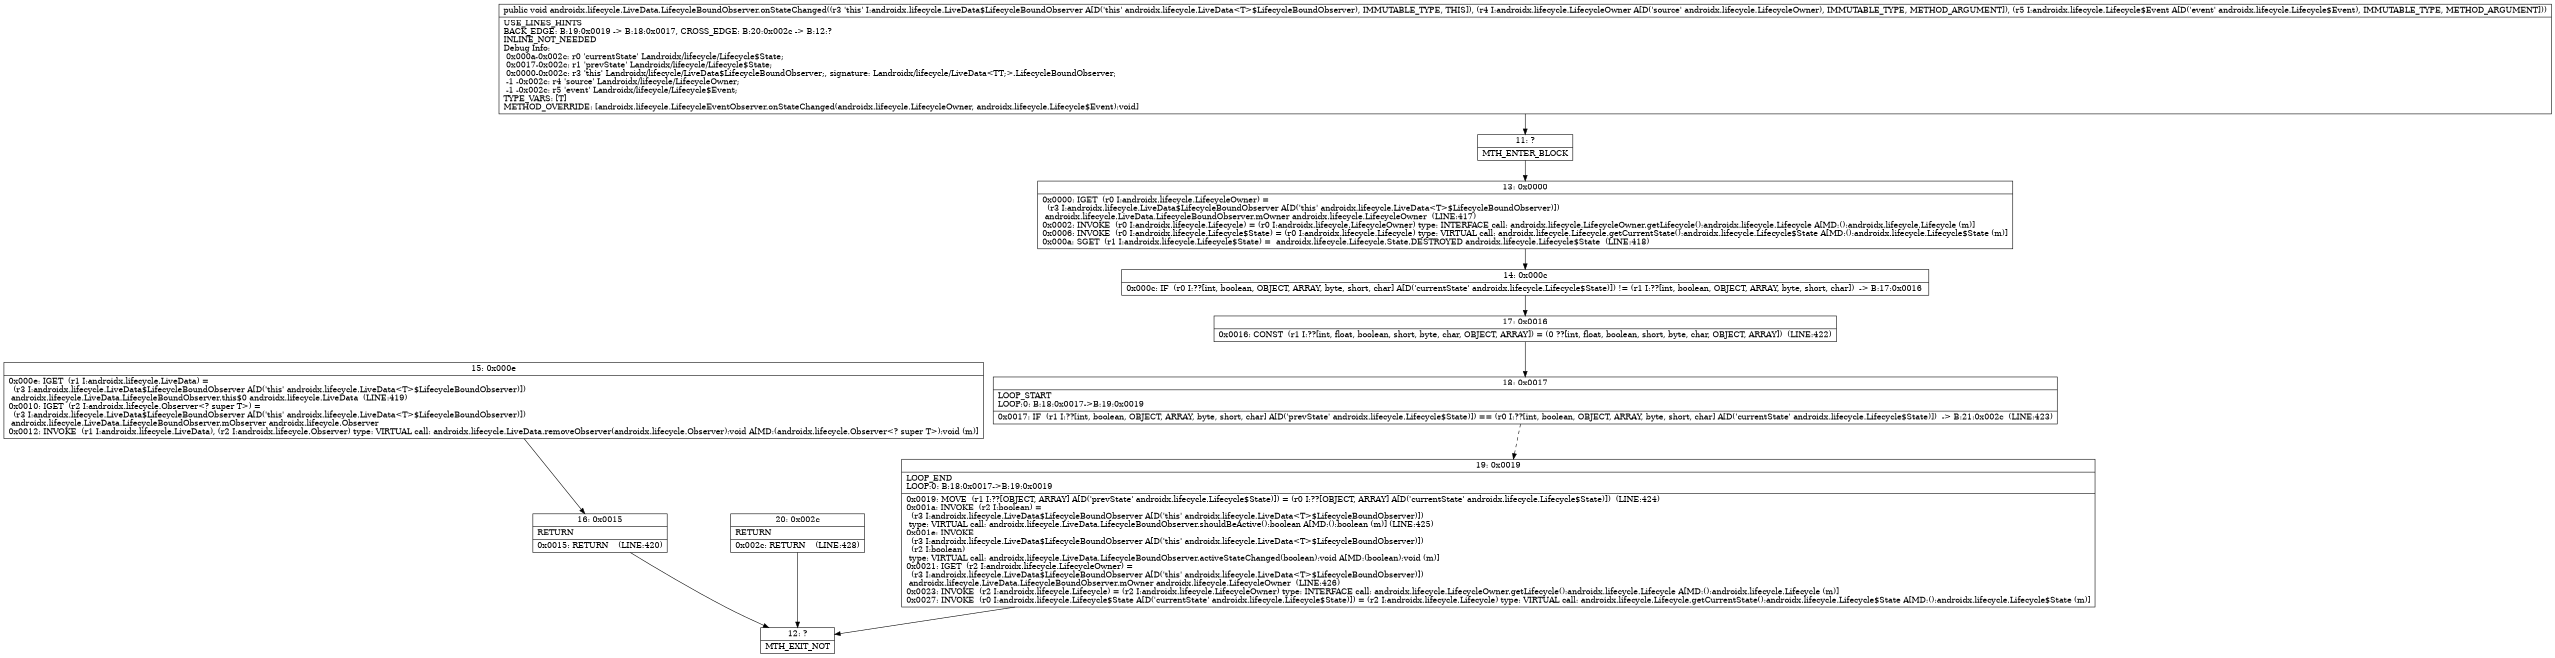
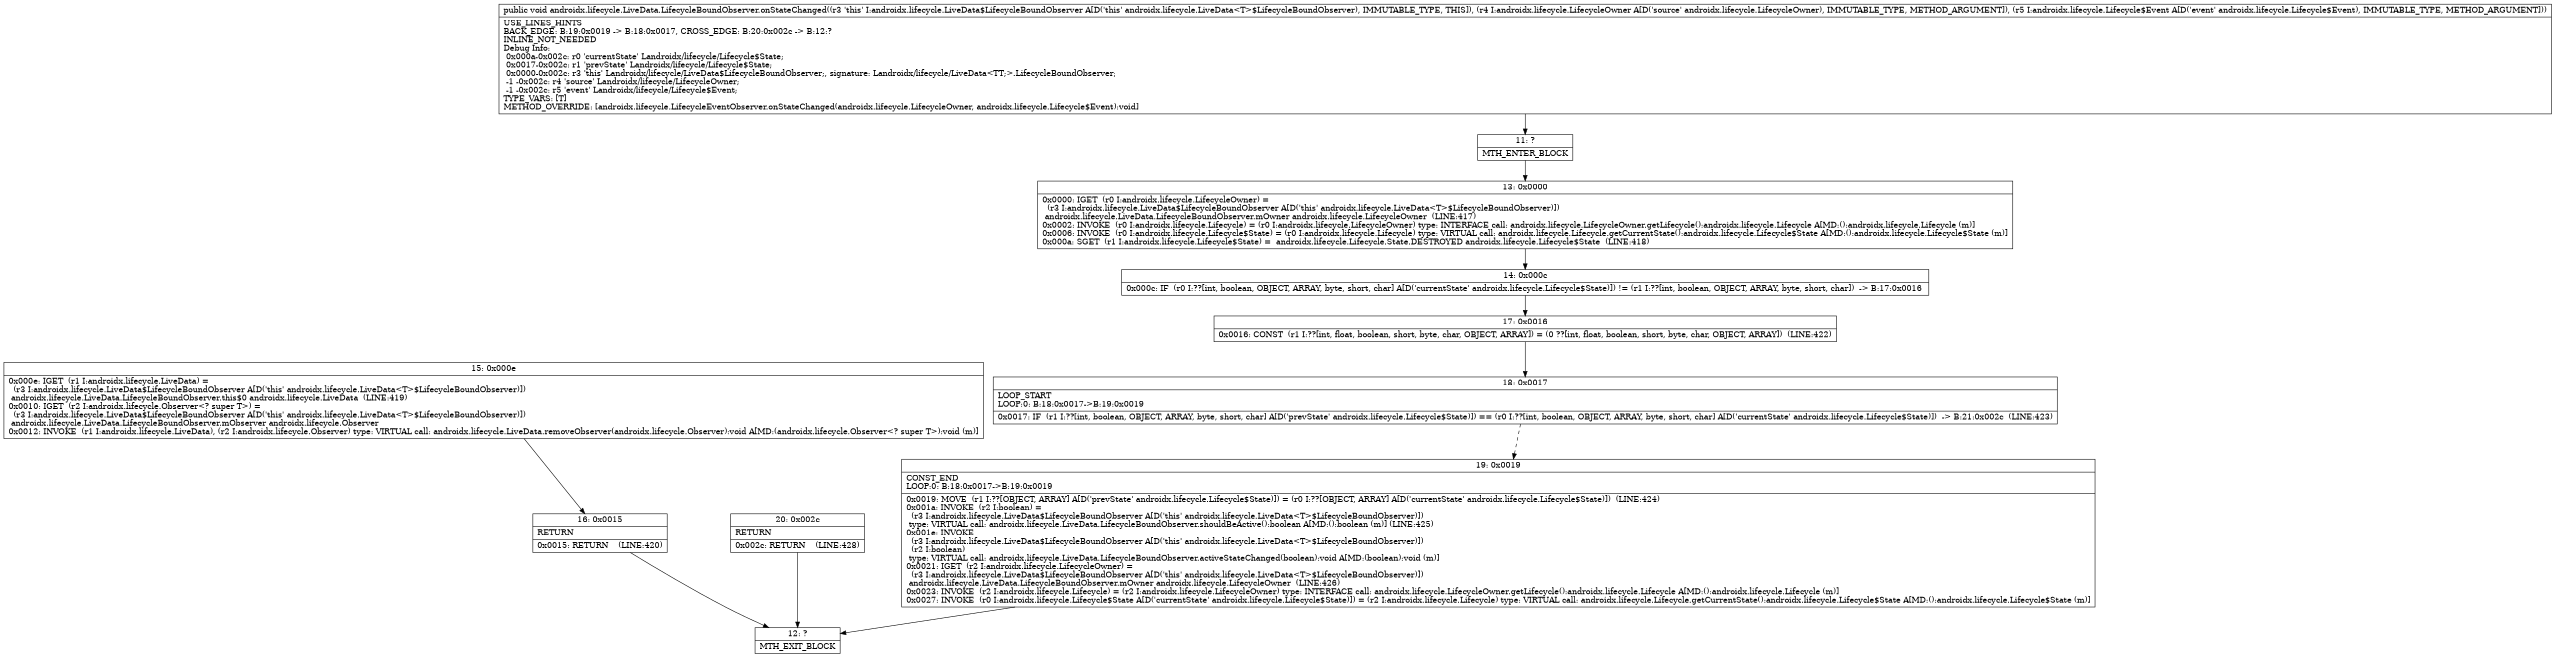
  digraph {
    node [shape=record]
    n1 [label="{11\:\ ?|MTH_ENTER_BLOCK\l}"]
    n2 [label="{13\:\ 0x0000|0x0000: IGET  (r0 I:androidx.lifecycle.LifecycleOwner) = \l  (r3 I:androidx.lifecycle.LiveData$LifecycleBoundObserver A[D('this' androidx.lifecycle.LiveData\<T\>$LifecycleBoundObserver)])\l androidx.lifecycle.LiveData.LifecycleBoundObserver.mOwner androidx.lifecycle.LifecycleOwner  (LINE:417)\l0x0002: INVOKE  (r0 I:androidx.lifecycle.Lifecycle) = (r0 I:androidx.lifecycle.LifecycleOwner) type: INTERFACE call: androidx.lifecycle.LifecycleOwner.getLifecycle():androidx.lifecycle.Lifecycle A[MD:():androidx.lifecycle.Lifecycle (m)]\l0x0006: INVOKE  (r0 I:androidx.lifecycle.Lifecycle$State) = (r0 I:androidx.lifecycle.Lifecycle) type: VIRTUAL call: androidx.lifecycle.Lifecycle.getCurrentState():androidx.lifecycle.Lifecycle$State A[MD:():androidx.lifecycle.Lifecycle$State (m)]\l0x000a: SGET  (r1 I:androidx.lifecycle.Lifecycle$State) =  androidx.lifecycle.Lifecycle.State.DESTROYED androidx.lifecycle.Lifecycle$State  (LINE:418)\l}"]
    n3 [label="{14\:\ 0x000c|0x000c: IF  (r0 I:??[int, boolean, OBJECT, ARRAY, byte, short, char] A[D('currentState' androidx.lifecycle.Lifecycle$State)]) != (r1 I:??[int, boolean, OBJECT, ARRAY, byte, short, char])  \-\> B:17:0x0016 \l}"]
    n4 [label="{17\:\ 0x0016|0x0016: CONST  (r1 I:??[int, float, boolean, short, byte, char, OBJECT, ARRAY]) = (0 ??[int, float, boolean, short, byte, char, OBJECT, ARRAY])  (LINE:422)\l}"]
    n5 [label="{15\:\ 0x000e|0x000e: IGET  (r1 I:androidx.lifecycle.LiveData) = \l  (r3 I:androidx.lifecycle.LiveData$LifecycleBoundObserver A[D('this' androidx.lifecycle.LiveData\<T\>$LifecycleBoundObserver)])\l androidx.lifecycle.LiveData.LifecycleBoundObserver.this$0 androidx.lifecycle.LiveData  (LINE:419)\l0x0010: IGET  (r2 I:androidx.lifecycle.Observer\<? super T\>) = \l  (r3 I:androidx.lifecycle.LiveData$LifecycleBoundObserver A[D('this' androidx.lifecycle.LiveData\<T\>$LifecycleBoundObserver)])\l androidx.lifecycle.LiveData.LifecycleBoundObserver.mObserver androidx.lifecycle.Observer \l0x0012: INVOKE  (r1 I:androidx.lifecycle.LiveData), (r2 I:androidx.lifecycle.Observer) type: VIRTUAL call: androidx.lifecycle.LiveData.removeObserver(androidx.lifecycle.Observer):void A[MD:(androidx.lifecycle.Observer\<? super T\>):void (m)]\l}"]
    n6 [label="{16\:\ 0x0015|RETURN\l|0x0015: RETURN    (LINE:420)\l}"]
    n7 [label="{18\:\ 0x0017|LOOP_START\lLOOP:0: B:18:0x0017\-\>B:19:0x0019\l|0x0017: IF  (r1 I:??[int, boolean, OBJECT, ARRAY, byte, short, char] A[D('prevState' androidx.lifecycle.Lifecycle$State)]) == (r0 I:??[int, boolean, OBJECT, ARRAY, byte, short, char] A[D('currentState' androidx.lifecycle.Lifecycle$State)])  \-\> B:21:0x002c  (LINE:423)\l}"]
-   n8 [label="{12\:\ ?|MTH_EXIT_NOT\l}"]
-   n9 [label="{19\:\ 0x0019|LOOP_END\lLOOP:0: B:18:0x0017\-\>B:19:0x0019\l|0x0019: MOVE  (r1 I:??[OBJECT, ARRAY] A[D('prevState' androidx.lifecycle.Lifecycle$State)]) = (r0 I:??[OBJECT, ARRAY] A[D('currentState' androidx.lifecycle.Lifecycle$State)])  (LINE:424)\l0x001a: INVOKE  (r2 I:boolean) = \l  (r3 I:androidx.lifecycle.LiveData$LifecycleBoundObserver A[D('this' androidx.lifecycle.LiveData\<T\>$LifecycleBoundObserver)])\l type: VIRTUAL call: androidx.lifecycle.LiveData.LifecycleBoundObserver.shouldBeActive():boolean A[MD:():boolean (m)] (LINE:425)\l0x001e: INVOKE  \l  (r3 I:androidx.lifecycle.LiveData$LifecycleBoundObserver A[D('this' androidx.lifecycle.LiveData\<T\>$LifecycleBoundObserver)])\l  (r2 I:boolean)\l type: VIRTUAL call: androidx.lifecycle.LiveData.LifecycleBoundObserver.activeStateChanged(boolean):void A[MD:(boolean):void (m)]\l0x0021: IGET  (r2 I:androidx.lifecycle.LifecycleOwner) = \l  (r3 I:androidx.lifecycle.LiveData$LifecycleBoundObserver A[D('this' androidx.lifecycle.LiveData\<T\>$LifecycleBoundObserver)])\l androidx.lifecycle.LiveData.LifecycleBoundObserver.mOwner androidx.lifecycle.LifecycleOwner  (LINE:426)\l0x0023: INVOKE  (r2 I:androidx.lifecycle.Lifecycle) = (r2 I:androidx.lifecycle.LifecycleOwner) type: INTERFACE call: androidx.lifecycle.LifecycleOwner.getLifecycle():androidx.lifecycle.Lifecycle A[MD:():androidx.lifecycle.Lifecycle (m)]\l0x0027: INVOKE  (r0 I:androidx.lifecycle.Lifecycle$State A[D('currentState' androidx.lifecycle.Lifecycle$State)]) = (r2 I:androidx.lifecycle.Lifecycle) type: VIRTUAL call: androidx.lifecycle.Lifecycle.getCurrentState():androidx.lifecycle.Lifecycle$State A[MD:():androidx.lifecycle.Lifecycle$State (m)]\l}"]
+   n8 [label="{12\:\ ?|MTH_EXIT_BLOCK\l}"]
+   n9 [label="{19\:\ 0x0019|CONST_END\lLOOP:0: B:18:0x0017\-\>B:19:0x0019\l|0x0019: MOVE  (r1 I:??[OBJECT, ARRAY] A[D('prevState' androidx.lifecycle.Lifecycle$State)]) = (r0 I:??[OBJECT, ARRAY] A[D('currentState' androidx.lifecycle.Lifecycle$State)])  (LINE:424)\l0x001a: INVOKE  (r2 I:boolean) = \l  (r3 I:androidx.lifecycle.LiveData$LifecycleBoundObserver A[D('this' androidx.lifecycle.LiveData\<T\>$LifecycleBoundObserver)])\l type: VIRTUAL call: androidx.lifecycle.LiveData.LifecycleBoundObserver.shouldBeActive():boolean A[MD:():boolean (m)] (LINE:425)\l0x001e: INVOKE  \l  (r3 I:androidx.lifecycle.LiveData$LifecycleBoundObserver A[D('this' androidx.lifecycle.LiveData\<T\>$LifecycleBoundObserver)])\l  (r2 I:boolean)\l type: VIRTUAL call: androidx.lifecycle.LiveData.LifecycleBoundObserver.activeStateChanged(boolean):void A[MD:(boolean):void (m)]\l0x0021: IGET  (r2 I:androidx.lifecycle.LifecycleOwner) = \l  (r3 I:androidx.lifecycle.LiveData$LifecycleBoundObserver A[D('this' androidx.lifecycle.LiveData\<T\>$LifecycleBoundObserver)])\l androidx.lifecycle.LiveData.LifecycleBoundObserver.mOwner androidx.lifecycle.LifecycleOwner  (LINE:426)\l0x0023: INVOKE  (r2 I:androidx.lifecycle.Lifecycle) = (r2 I:androidx.lifecycle.LifecycleOwner) type: INTERFACE call: androidx.lifecycle.LifecycleOwner.getLifecycle():androidx.lifecycle.Lifecycle A[MD:():androidx.lifecycle.Lifecycle (m)]\l0x0027: INVOKE  (r0 I:androidx.lifecycle.Lifecycle$State A[D('currentState' androidx.lifecycle.Lifecycle$State)]) = (r2 I:androidx.lifecycle.Lifecycle) type: VIRTUAL call: androidx.lifecycle.Lifecycle.getCurrentState():androidx.lifecycle.Lifecycle$State A[MD:():androidx.lifecycle.Lifecycle$State (m)]\l}"]
    n10 [label="{20\:\ 0x002c|RETURN\l|0x002c: RETURN    (LINE:428)\l}"]
    n11 [label="{public void androidx.lifecycle.LiveData.LifecycleBoundObserver.onStateChanged((r3 'this' I:androidx.lifecycle.LiveData$LifecycleBoundObserver A[D('this' androidx.lifecycle.LiveData\<T\>$LifecycleBoundObserver), IMMUTABLE_TYPE, THIS]), (r4 I:androidx.lifecycle.LifecycleOwner A[D('source' androidx.lifecycle.LifecycleOwner), IMMUTABLE_TYPE, METHOD_ARGUMENT]), (r5 I:androidx.lifecycle.Lifecycle$Event A[D('event' androidx.lifecycle.Lifecycle$Event), IMMUTABLE_TYPE, METHOD_ARGUMENT]))  | USE_LINES_HINTS\lBACK_EDGE: B:19:0x0019 \-\> B:18:0x0017, CROSS_EDGE: B:20:0x002c \-\> B:12:?\lINLINE_NOT_NEEDED\lDebug Info:\l  0x000a\-0x002c: r0 'currentState' Landroidx\/lifecycle\/Lifecycle$State;\l  0x0017\-0x002c: r1 'prevState' Landroidx\/lifecycle\/Lifecycle$State;\l  0x0000\-0x002c: r3 'this' Landroidx\/lifecycle\/LiveData$LifecycleBoundObserver;, signature: Landroidx\/lifecycle\/LiveData\<TT;\>.LifecycleBoundObserver;\l  \-1 \-0x002c: r4 'source' Landroidx\/lifecycle\/LifecycleOwner;\l  \-1 \-0x002c: r5 'event' Landroidx\/lifecycle\/Lifecycle$Event;\lTYPE_VARS: [T]\lMETHOD_OVERRIDE: [androidx.lifecycle.LifecycleEventObserver.onStateChanged(androidx.lifecycle.LifecycleOwner, androidx.lifecycle.Lifecycle$Event):void]\l}"]
    n1 -> n2
    n2 -> n3
    n3 -> n4
    n4 -> n7
    n5 -> n6
    n6 -> n8
    n7 -> n9 [style=dashed]
    n9 -> n8
    n10 -> n8
    n11 -> n1
  }
